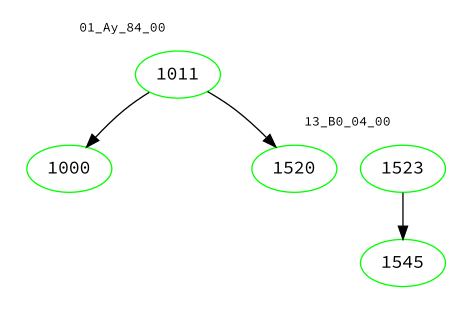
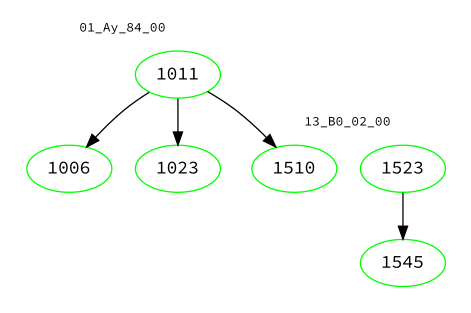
  digraph {
    fontname="Source Code Pro"
    node [color=green fontname="Source Code Pro"]
    edge [color=black fontname="Source Code Pro"]
    n1 [label=1011]
-   n2 [label=1000]
+   n2 [label=1006]
+   n3 [label=1023]
    n4 [label=1523]
-   n5 [label=1520]
+   n5 [label=1510]
    n6 [label=1545]
    subgraph cluster_1 {
      color=white
      fontsize=10
      label="01_Ay_84_00"
      n1
      n2
+     n3
    }
    subgraph cluster_2 {
      color=white
      fontsize=10
-     label="13_B0_04_00"
+     label="13_B0_02_00"
      n4
      n5
      n6
    }
    n1 -> n2
+   n1 -> n3
    n1 -> n5
    n4 -> n6
  }
